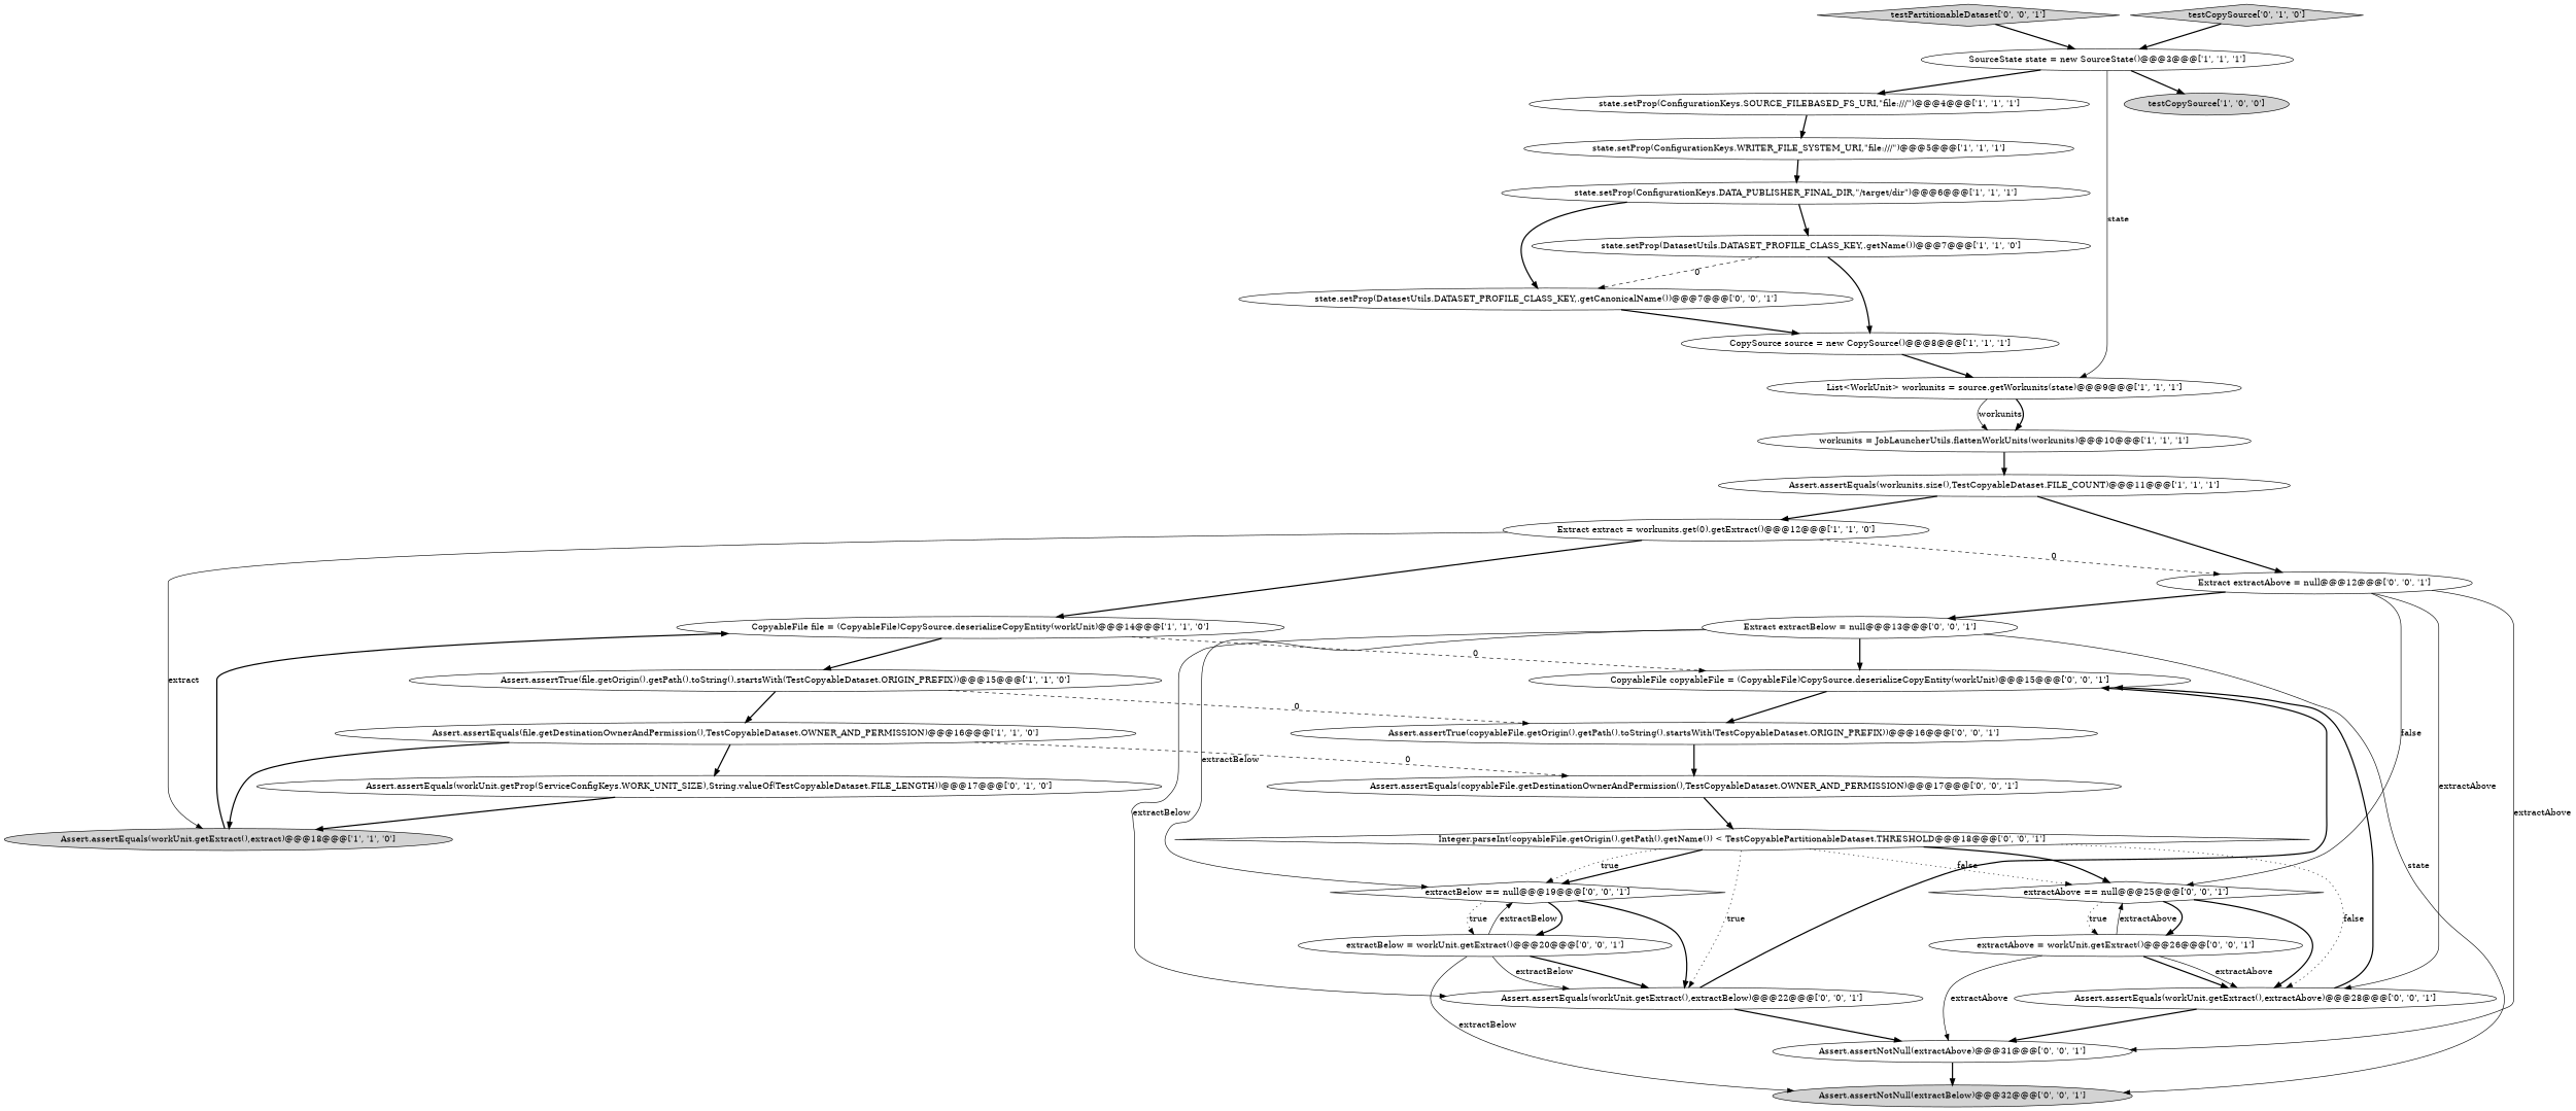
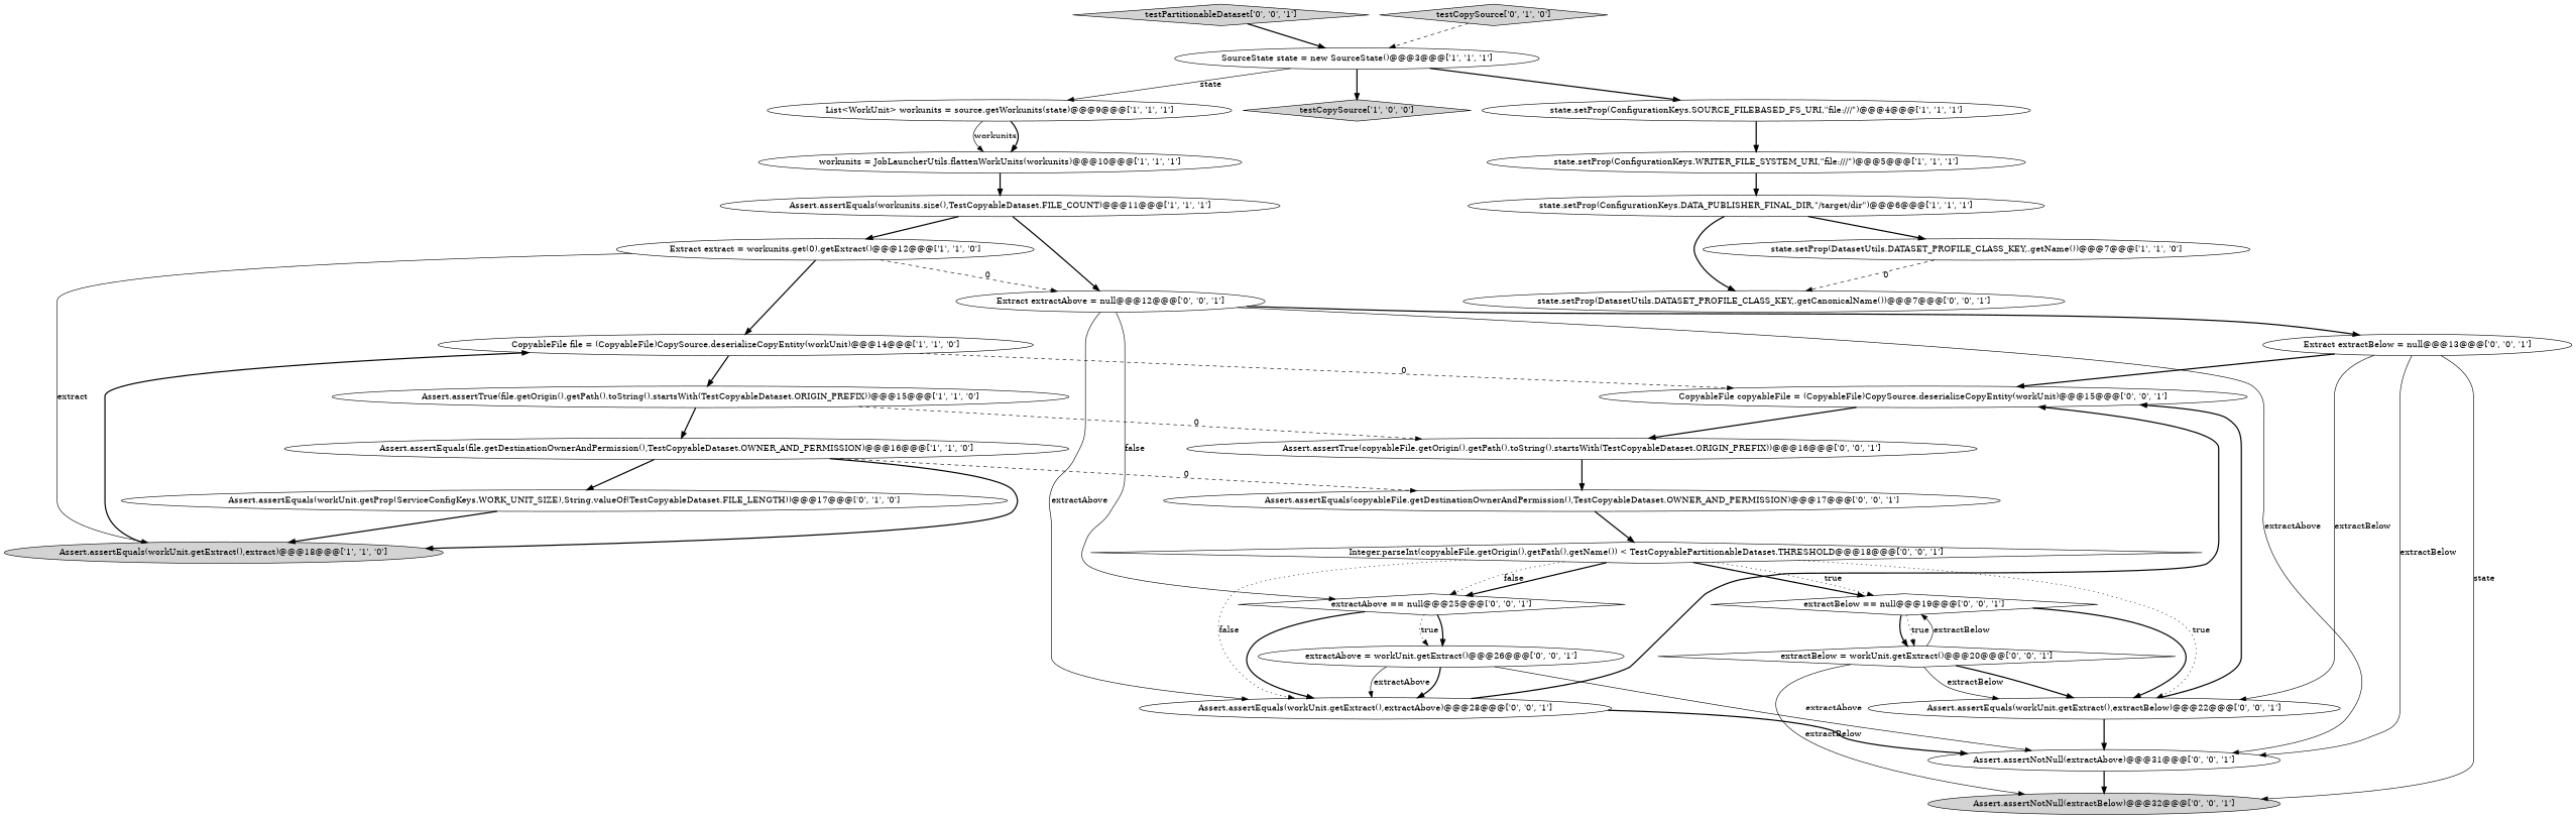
  digraph {
    node [fillcolor=white shape=ellipse style=filled]
    edge [style=bold]
    n1 [label="CopyableFile file = (CopyableFile)CopySource.deserializeCopyEntity(workUnit)@@@14@@@['1', '1', '0']"]
    n2 [label="CopyableFile copyableFile = (CopyableFile)CopySource.deserializeCopyEntity(workUnit)@@@15@@@['0', '0', '1']"]
    n3 [label="Assert.assertTrue(file.getOrigin().getPath().toString().startsWith(TestCopyableDataset.ORIGIN_PREFIX))@@@15@@@['1', '1', '0']"]
    n4 [label="Assert.assertTrue(copyableFile.getOrigin().getPath().toString().startsWith(TestCopyableDataset.ORIGIN_PREFIX))@@@16@@@['0', '0', '1']"]
    n5 [label="Assert.assertEquals(file.getDestinationOwnerAndPermission(),TestCopyableDataset.OWNER_AND_PERMISSION)@@@16@@@['1', '1', '0']"]
    n6 [label="Extract extractBelow = null@@@13@@@['0', '0', '1']"]
    n7 [label="Assert.assertEquals(workUnit.getExtract(),extractBelow)@@@22@@@['0', '0', '1']"]
    n8 [fillcolor=lightgray label="Assert.assertNotNull(extractBelow)@@@32@@@['0', '0', '1']"]
    n9 [label="extractBelow == null@@@19@@@['0', '0', '1']" shape=diamond]
    n10 [label="Assert.assertNotNull(extractAbove)@@@31@@@['0', '0', '1']"]
-   n11 [label="extractBelow = workUnit.getExtract()@@@20@@@['0', '0', '1']"]
+   n11 [label="extractBelow = workUnit.getExtract()@@@20@@@['0', '0', '1']" shape=diamond]
    n12 [label="state.setProp(ConfigurationKeys.WRITER_FILE_SYSTEM_URI,\"file:///\")@@@5@@@['1', '1', '1']"]
    n13 [label="state.setProp(ConfigurationKeys.DATA_PUBLISHER_FINAL_DIR,\"/target/dir\")@@@6@@@['1', '1', '1']"]
    n14 [label="state.setProp(DatasetUtils.DATASET_PROFILE_CLASS_KEY,.getCanonicalName())@@@7@@@['0', '0', '1']"]
    n15 [label="state.setProp(DatasetUtils.DATASET_PROFILE_CLASS_KEY,.getName())@@@7@@@['1', '1', '0']"]
    n16 [label="Extract extract = workunits.get(0).getExtract()@@@12@@@['1', '1', '0']"]
    n17 [fillcolor=lightgray label="Assert.assertEquals(workUnit.getExtract(),extract)@@@18@@@['1', '1', '0']"]
    n18 [label="Extract extractAbove = null@@@12@@@['0', '0', '1']"]
    n19 [label="Assert.assertEquals(workUnit.getExtract(),extractAbove)@@@28@@@['0', '0', '1']"]
    n20 [label="extractAbove == null@@@25@@@['0', '0', '1']" shape=diamond]
    n21 [label="Assert.assertEquals(workunits.size(),TestCopyableDataset.FILE_COUNT)@@@11@@@['1', '1', '1']"]
-   n22 [label="CopySource source = new CopySource()@@@8@@@['1', '1', '1']"]
    n23 [label="List<WorkUnit> workunits = source.getWorkunits(state)@@@9@@@['1', '1', '1']"]
    n24 [label="Assert.assertEquals(workUnit.getProp(ServiceConfigKeys.WORK_UNIT_SIZE),String.valueOf(TestCopyableDataset.FILE_LENGTH))@@@17@@@['0', '1', '0']"]
    n25 [label="workunits = JobLauncherUtils.flattenWorkUnits(workunits)@@@10@@@['1', '1', '1']"]
-   n26 [fillcolor=lightgray label="testCopySource['1', '0', '0']"]
+   n26 [fillcolor=lightgray label="testCopySource['1', '0', '0']" shape=diamond]
    n27 [label="SourceState state = new SourceState()@@@3@@@['1', '1', '1']"]
    n28 [label="state.setProp(ConfigurationKeys.SOURCE_FILEBASED_FS_URI,\"file:///\")@@@4@@@['1', '1', '1']"]
    n29 [label="Integer.parseInt(copyableFile.getOrigin().getPath().getName()) < TestCopyablePartitionableDataset.THRESHOLD@@@18@@@['0', '0', '1']" shape=diamond]
    n30 [label="extractAbove = workUnit.getExtract()@@@26@@@['0', '0', '1']"]
    n31 [fillcolor=lightgray label="testPartitionableDataset['0', '0', '1']" shape=diamond]
    n32 [label="Assert.assertEquals(copyableFile.getDestinationOwnerAndPermission(),TestCopyableDataset.OWNER_AND_PERMISSION)@@@17@@@['0', '0', '1']"]
    n33 [fillcolor=lightgray label="testCopySource['0', '1', '0']" shape=diamond]
    n1 -> n2 [label=0 style=dashed]
    n1 -> n3
    n2 -> n4
    n3 -> n4 [label=0 style=dashed]
    n3 -> n5
    n4 -> n32
    n5 -> n17
    n5 -> n24
    n5 -> n32 [label=0 style=dashed]
    n6 -> n2
    n6 -> n7 [label=extractBelow style=solid]
    n6 -> n8 [label=state style=solid]
-   n6 -> n9 [label=extractBelow style=solid]
+   n6 -> n10 [label=extractBelow style=solid]
    n7 -> n2
    n7 -> n10
    n9 -> n7
    n9 -> n11
    n9 -> n11 [label=true style=dotted]
    n10 -> n8
    n11 -> n7
    n11 -> n7 [label=extractBelow style=solid]
    n11 -> n8 [label=extractBelow style=solid]
    n11 -> n9 [label=extractBelow style=solid]
    n12 -> n13
    n13 -> n14
    n13 -> n15
-   n14 -> n22
    n15 -> n14 [label=0 style=dashed]
-   n15 -> n22
    n16 -> n1
    n16 -> n17 [label=extract style=solid]
    n16 -> n18 [label=0 style=dashed]
    n17 -> n1
    n18 -> n6
    n18 -> n10 [label=extractAbove style=solid]
    n18 -> n19 [label=extractAbove style=solid]
    n18 -> n20 [label=false style=solid]
    n19 -> n2
    n19 -> n10
    n20 -> n19
    n20 -> n30
    n20 -> n30 [label=true style=dotted]
    n21 -> n16
    n21 -> n18
-   n22 -> n23
    n23 -> n25 [label=workunits style=solid]
    n23 -> n25
    n24 -> n17
    n25 -> n21
    n27 -> n23 [label=state style=solid]
    n27 -> n26
    n27 -> n28
    n28 -> n12
    n29 -> n7 [label=true style=dotted]
    n29 -> n9
    n29 -> n9 [label=true style=dotted]
    n29 -> n19 [label=false style=dotted]
    n29 -> n20
    n29 -> n20 [label=false style=dotted]
    n30 -> n10 [label=extractAbove style=solid]
    n30 -> n19
    n30 -> n19 [label=extractAbove style=solid]
-   n30 -> n20 [label=extractAbove style=solid]
    n31 -> n27
    n32 -> n29
-   n33 -> n27
+   n33 -> n27 [style=dashed]
  }
